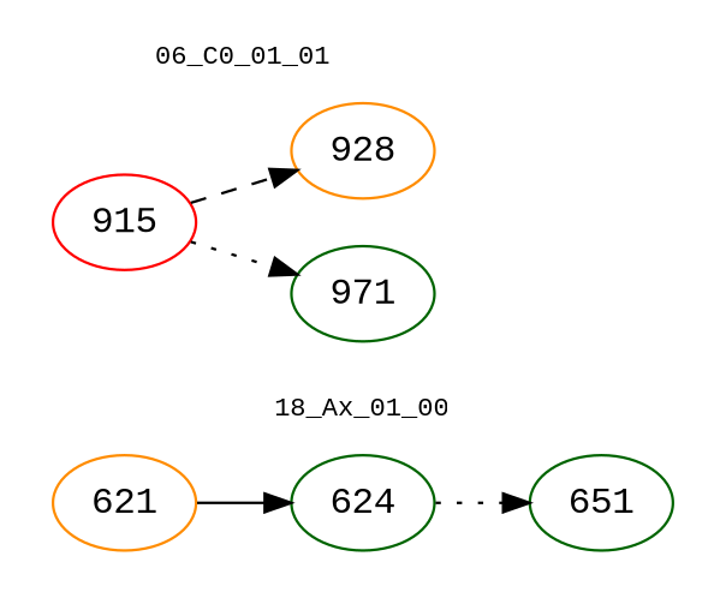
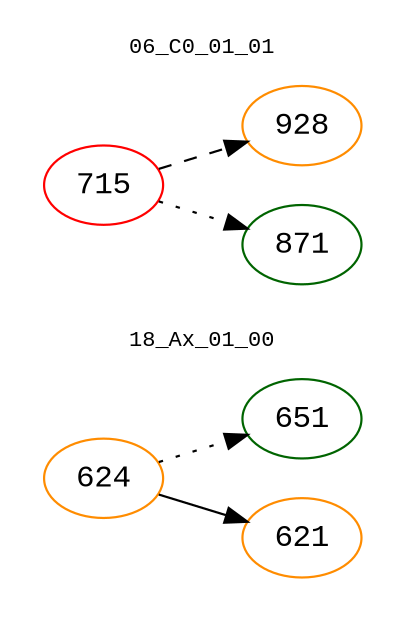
  digraph {
    fontname="Liberation Mono"
    rankdir=LR
    node [color=darkgreen fontname="Liberation Mono"]
    edge [color=black fontname="Liberation Mono" style=dotted]
-   n1 [label=624]
+   n1 [color=darkorange label=624]
    n2 [color=darkorange label=621]
    n3 [label=651]
-   n4 [color=red label=915]
-   n5 [label=971]
+   n4 [color=red label=715]
+   n5 [label=871]
    n6 [color=darkorange label=928]
    subgraph cluster_1 {
      color=white
      fontsize=10
      label="18_Ax_01_00"
      n1
      n2
      n3
    }
    subgraph cluster_2 {
      color=white
      fontsize=10
      label="06_C0_01_01"
      n4
      n5
      n6
    }
-   n2 -> n1 [style=solid]
+   n1 -> n2 [style=solid]
    n1 -> n3
    n4 -> n5
    n4 -> n6 [style=dashed]
  }
